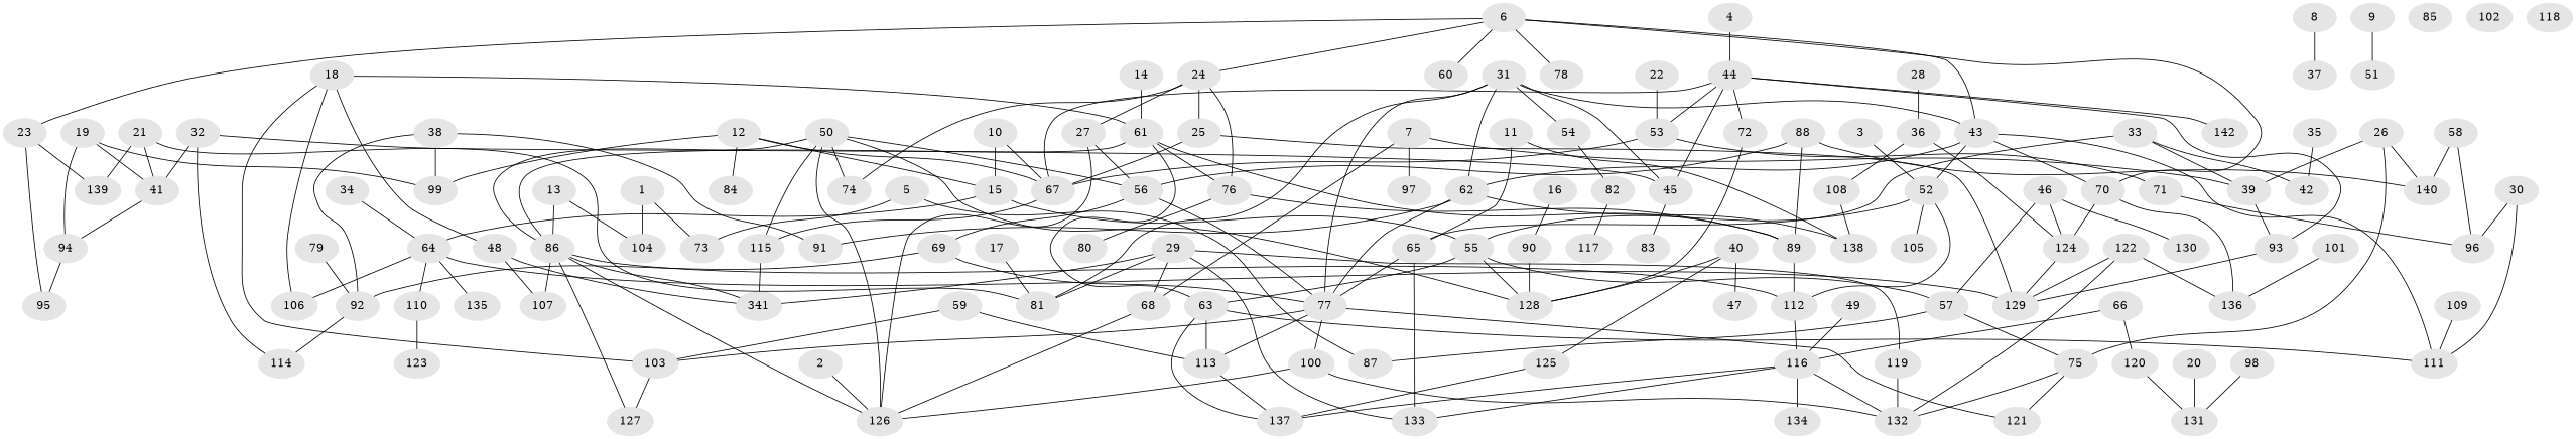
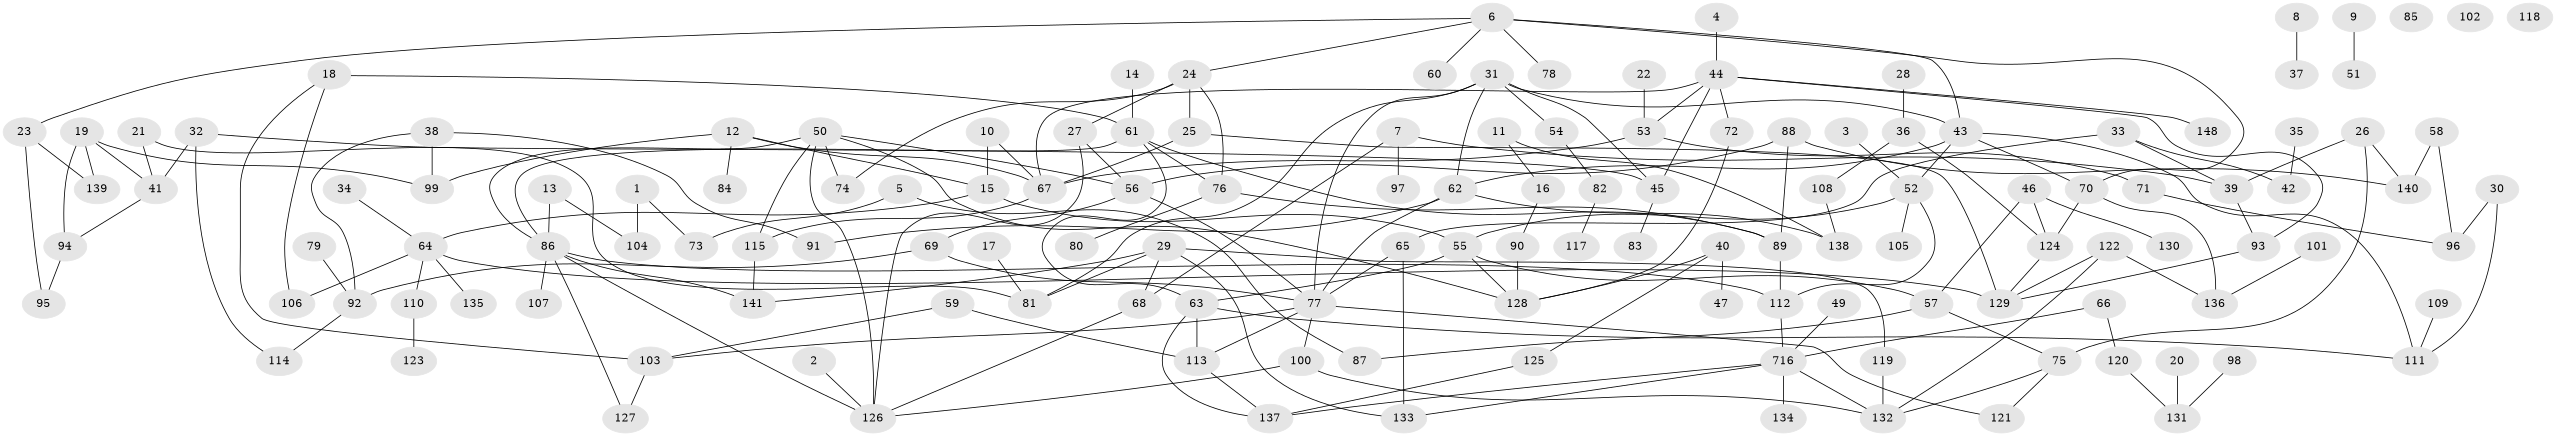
  graph {
    node [color=gray90 style=filled]
    1
    73
    104
    2
    126
    3
    52
    55
    105
    112
    4
    44
    67
    53
    45
    93
    72
-   142
+   142 [label=148]
    5
    87
    6
    23
    24
    43
    60
    70
    78
    139
    95
    25
    27
    74
    76
    111
    62
    124
    136
    7
    39
    68
    97
    8
    37
    9
    51
    10
    15
    64
    115
    11
    65
    138
    133
    77
    12
    84
    99
    13
    86
-   141 [label=341]
+   141
    107
    127
    14
    61
    63
    89
    128
    57
    106
    129
    110
    135
    16
    90
    17
    81
    18
-   48
    103
    19
    41
    94
    20
    131
    21
    22
    71
    56
    80
    26
    75
    140
    69
    121
    132
    28
    36
    108
    29
    119
    30
    96
    31
    54
    83
    82
    91
    113
    100
    32
    114
    33
    42
    34
    35
    38
    92
    40
    47
    125
    137
    46
    130
    49
-   116
+   116 [label=716]
    134
    50
    117
    58
    59
    123
    66
    120
    79
    85
    88
    98
    101
    102
    109
    118
    122
    1 -- 73
    1 -- 104
    2 -- 126
    3 -- 52
    52 -- 55
    52 -- 105
    52 -- 112
    55 -- 63
    55 -- 128
    55 -- 57
    112 -- 116
    4 -- 44
    44 -- 67
    44 -- 53
    44 -- 45
    44 -- 93
    44 -- 72
    44 -- 142
    67 -- 115
    53 -- 67
    53 -- 71
    45 -- 83
    93 -- 129
    72 -- 128
    5 -- 73
    5 -- 87
    6 -- 23
    6 -- 24
    6 -- 43
    6 -- 60
    6 -- 70
    6 -- 78
    23 -- 139
    23 -- 95
    24 -- 25
    24 -- 27
    24 -- 74
    24 -- 76
    43 -- 52
    43 -- 70
    43 -- 111
    43 -- 62
    70 -- 124
    70 -- 136
    25 -- 67
    25 -- 129
    27 -- 126
    27 -- 56
    76 -- 89
    76 -- 80
    62 -- 138
    62 -- 77
    62 -- 91
    124 -- 129
    7 -- 39
    7 -- 68
    7 -- 97
    39 -- 93
    68 -- 126
    8 -- 37
    9 -- 51
    10 -- 67
    10 -- 15
    15 -- 55
    15 -- 64
    64 -- 106
    64 -- 129
    64 -- 110
    64 -- 135
    115 -- 141
-   11 -- 65
+   11 -- 16
    11 -- 138
    65 -- 133
    65 -- 77
    77 -- 103
    77 -- 121
    77 -- 113
    77 -- 100
    12 -- 67
    12 -- 15
    12 -- 84
    12 -- 99
    13 -- 104
    13 -- 86
    86 -- 126
    86 -- 112
    86 -- 141
    86 -- 107
    86 -- 127
    14 -- 61
    61 -- 76
    61 -- 86
    61 -- 63
    61 -- 89
    63 -- 111
    63 -- 113
    63 -- 137
    89 -- 112
    57 -- 87
    57 -- 75
    110 -- 123
    16 -- 90
    90 -- 128
    17 -- 81
    18 -- 61
    18 -- 106
-   18 -- 48
    18 -- 103
-   48 -- 141
-   48 -- 107
    103 -- 127
-   21 -- 139
+   19 -- 139
    19 -- 99
    19 -- 41
    19 -- 94
    41 -- 94
    94 -- 95
    20 -- 131
    21 -- 81
    21 -- 41
    22 -- 53
    71 -- 96
    56 -- 77
    56 -- 69
    26 -- 39
    26 -- 75
    26 -- 140
    75 -- 121
    75 -- 132
    69 -- 77
    69 -- 92
    28 -- 36
    36 -- 124
    36 -- 108
    108 -- 138
    29 -- 68
    29 -- 133
    29 -- 141
    29 -- 81
    29 -- 119
    119 -- 132
    30 -- 111
    30 -- 96
    31 -- 45
    31 -- 43
    31 -- 62
    31 -- 77
    31 -- 81
    31 -- 54
    54 -- 82
    82 -- 117
    113 -- 137
    100 -- 126
    100 -- 132
    32 -- 45
    32 -- 41
    32 -- 114
    33 -- 39
    33 -- 65
    33 -- 42
    34 -- 64
    35 -- 42
    38 -- 99
    38 -- 91
    38 -- 92
    92 -- 114
    40 -- 128
    40 -- 47
    40 -- 125
    125 -- 137
    46 -- 124
    46 -- 57
    46 -- 130
    49 -- 116
    116 -- 133
    116 -- 132
    116 -- 137
    116 -- 134
    50 -- 126
    50 -- 74
    50 -- 115
    50 -- 86
    50 -- 128
    50 -- 56
    58 -- 140
    58 -- 96
    59 -- 103
    59 -- 113
    66 -- 116
    66 -- 120
    120 -- 131
    79 -- 92
    88 -- 89
    88 -- 56
    88 -- 140
    98 -- 131
    101 -- 136
    109 -- 111
    122 -- 136
    122 -- 129
    122 -- 132
  }
